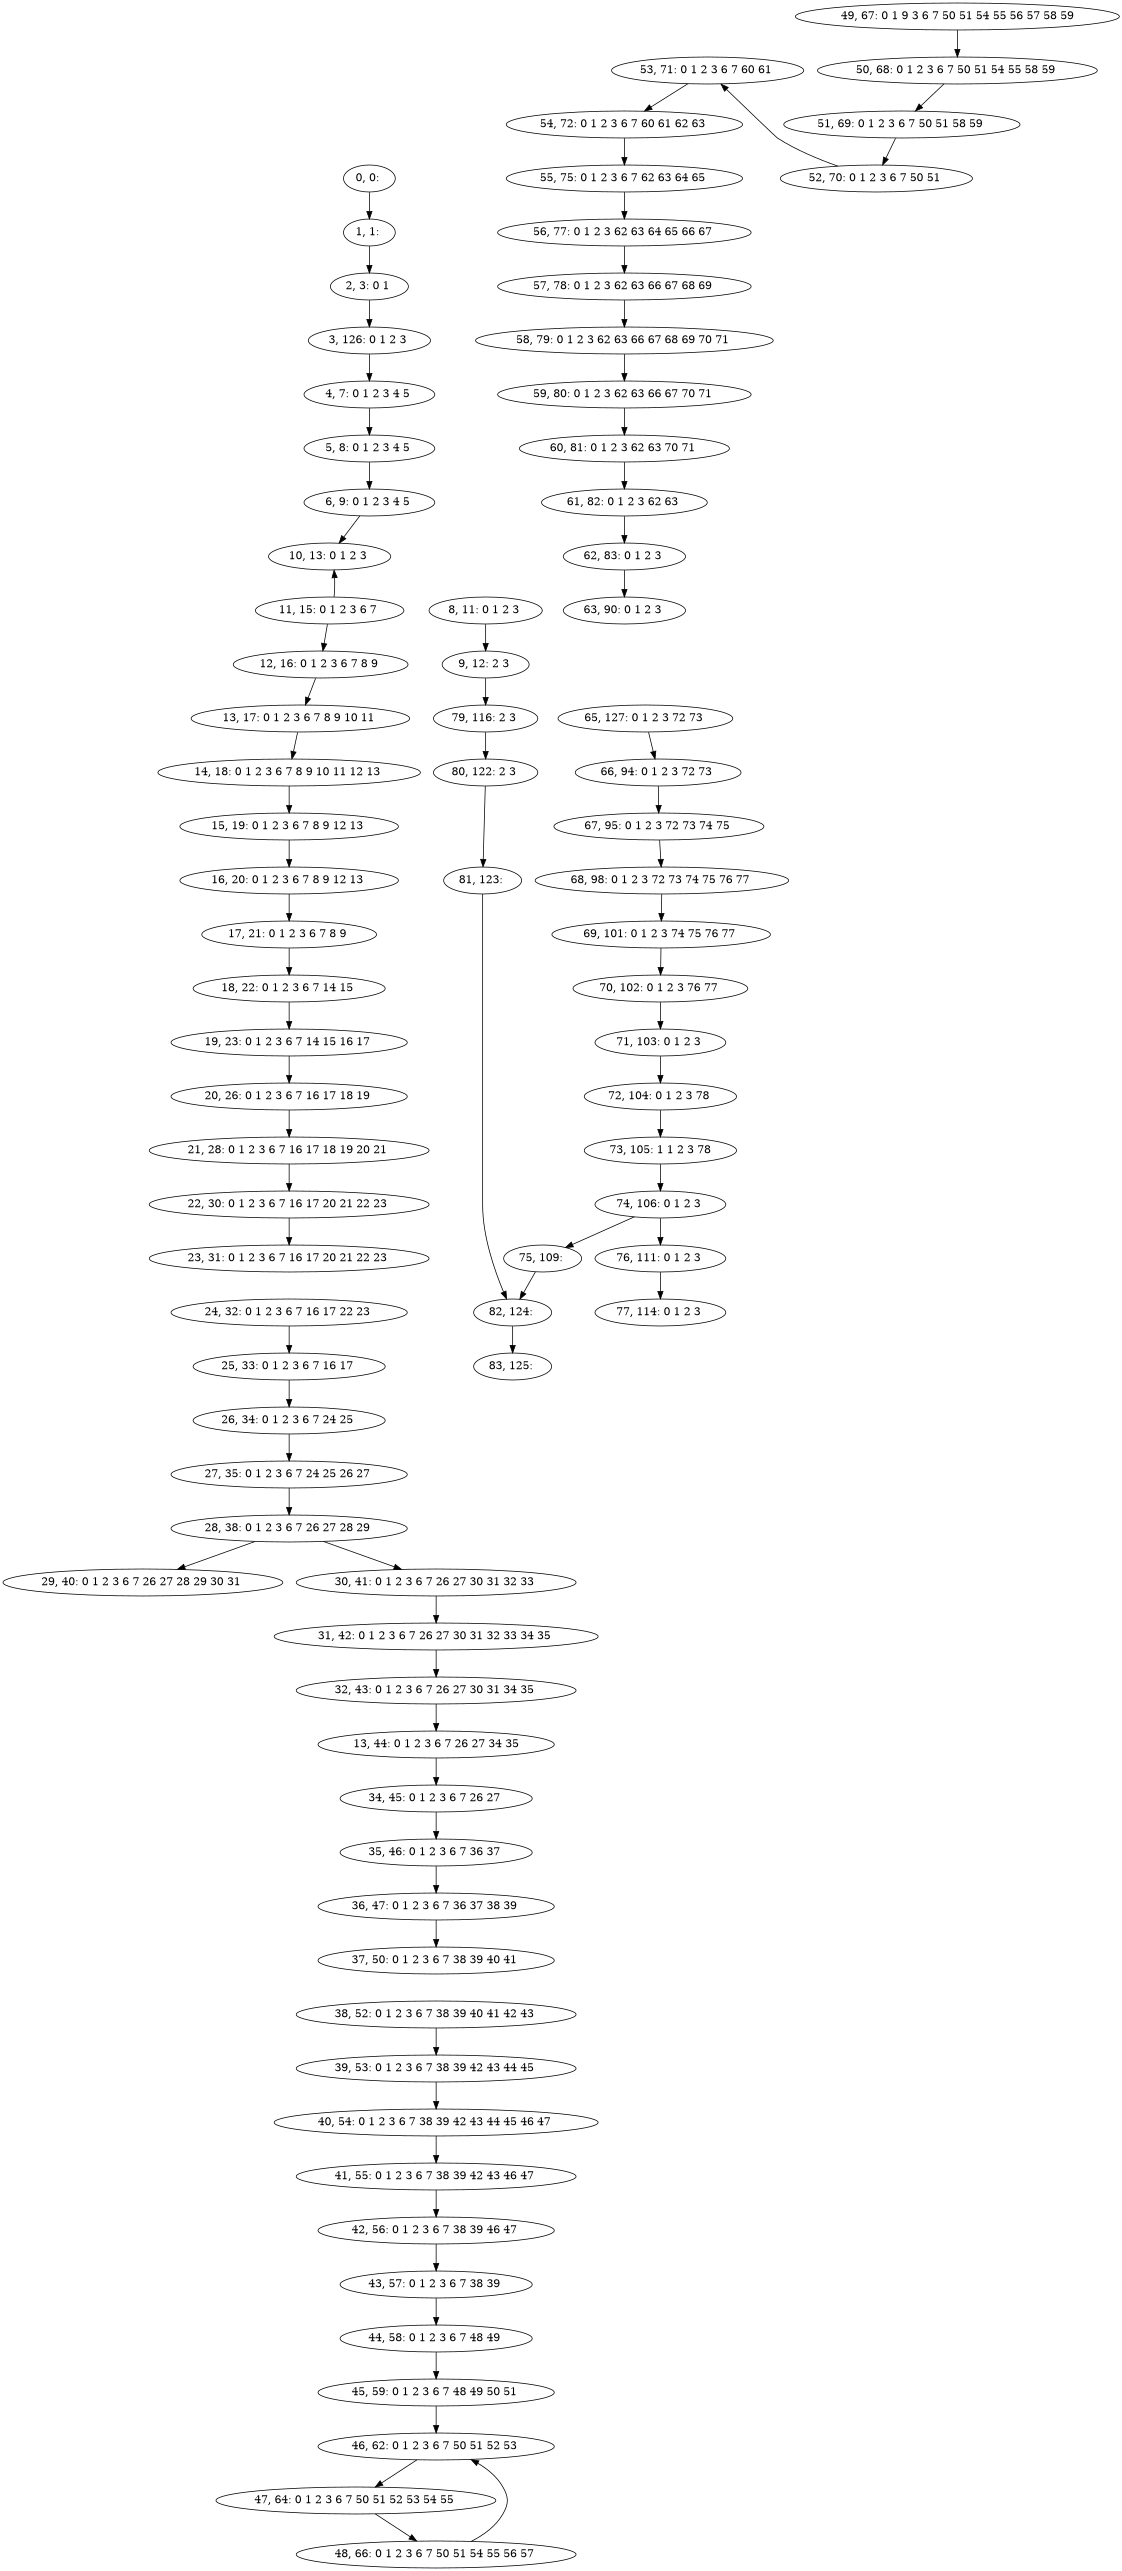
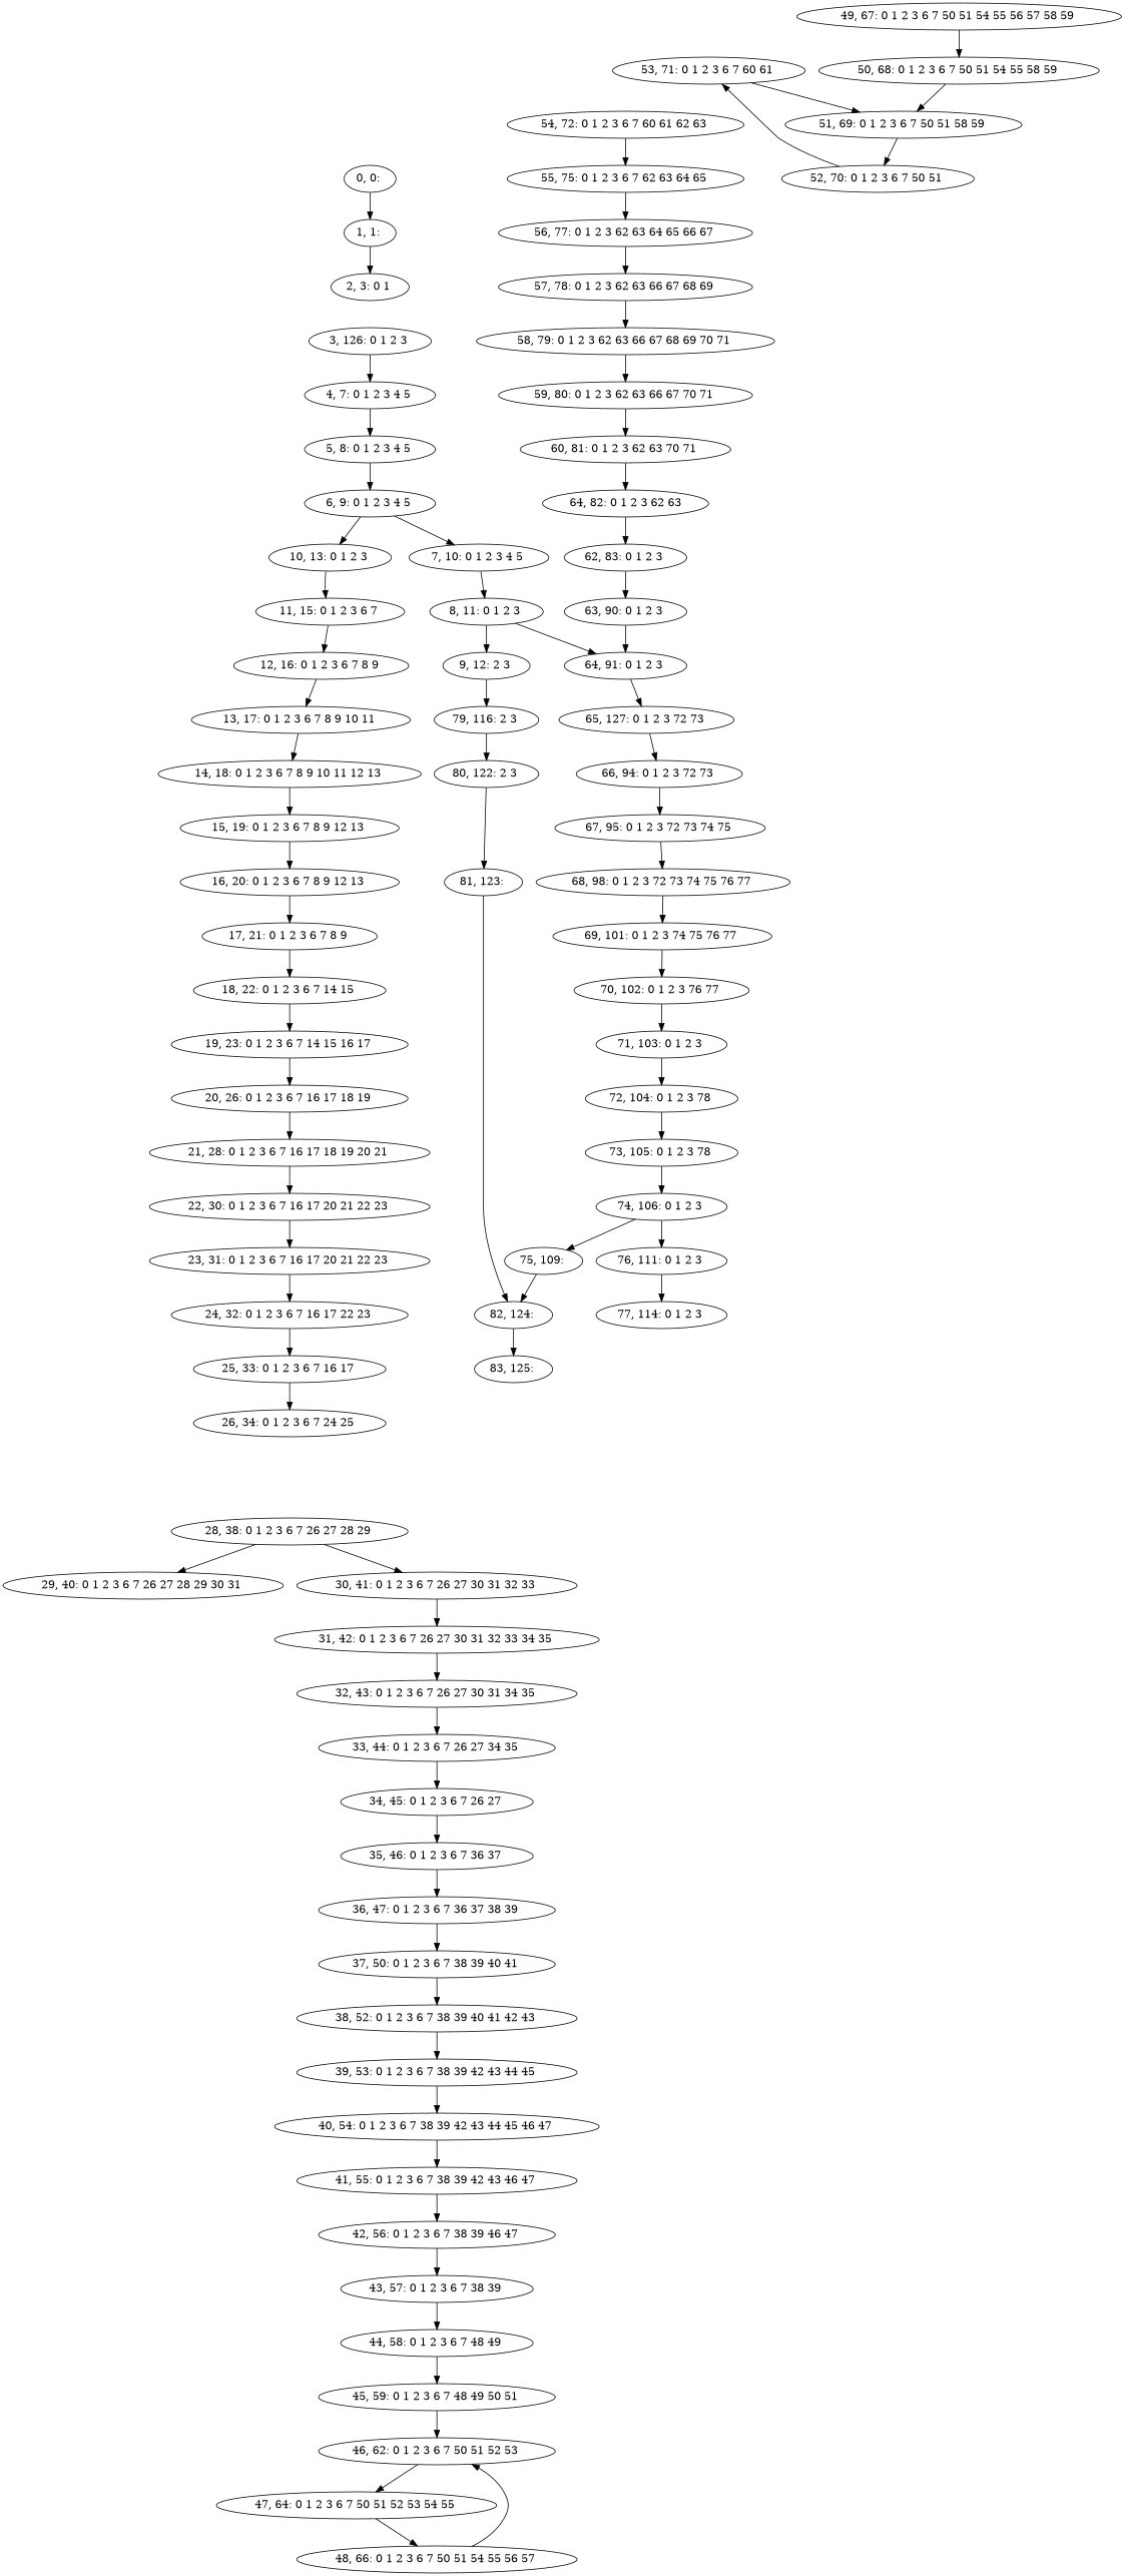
  digraph {
    n1 [label="0, 0: "]
    n2 [label="1, 1: "]
    n3 [label="2, 3: 0 1 "]
    n4 [label="3, 126: 0 1 2 3 "]
    n5 [label="4, 7: 0 1 2 3 4 5 "]
    n6 [label="5, 8: 0 1 2 3 4 5 "]
    n7 [label="6, 9: 0 1 2 3 4 5 "]
+   n8 [label="7, 10: 0 1 2 3 4 5 "]
    n9 [label="10, 13: 0 1 2 3 "]
    n10 [label="8, 11: 0 1 2 3 "]
    n11 [label="11, 15: 0 1 2 3 6 7 "]
    n12 [label="9, 12: 2 3 "]
+   n13 [label="64, 91: 0 1 2 3 "]
    n14 [label="79, 116: 2 3 "]
    n15 [label="65, 127: 0 1 2 3 72 73 "]
    n16 [label="80, 122: 2 3 "]
    n17 [label="12, 16: 0 1 2 3 6 7 8 9 "]
    n18 [label="13, 17: 0 1 2 3 6 7 8 9 10 11 "]
    n19 [label="14, 18: 0 1 2 3 6 7 8 9 10 11 12 13 "]
    n20 [label="15, 19: 0 1 2 3 6 7 8 9 12 13 "]
    n21 [label="16, 20: 0 1 2 3 6 7 8 9 12 13 "]
    n22 [label="17, 21: 0 1 2 3 6 7 8 9 "]
    n23 [label="18, 22: 0 1 2 3 6 7 14 15 "]
    n24 [label="19, 23: 0 1 2 3 6 7 14 15 16 17 "]
    n25 [label="20, 26: 0 1 2 3 6 7 16 17 18 19 "]
    n26 [label="21, 28: 0 1 2 3 6 7 16 17 18 19 20 21 "]
    n27 [label="22, 30: 0 1 2 3 6 7 16 17 20 21 22 23 "]
    n28 [label="23, 31: 0 1 2 3 6 7 16 17 20 21 22 23 "]
    n29 [label="24, 32: 0 1 2 3 6 7 16 17 22 23 "]
    n30 [label="25, 33: 0 1 2 3 6 7 16 17 "]
    n31 [label="26, 34: 0 1 2 3 6 7 24 25 "]
-   n32 [label="27, 35: 0 1 2 3 6 7 24 25 26 27 "]
    n33 [label="28, 38: 0 1 2 3 6 7 26 27 28 29 "]
    n34 [label="29, 40: 0 1 2 3 6 7 26 27 28 29 30 31 "]
    n35 [label="30, 41: 0 1 2 3 6 7 26 27 30 31 32 33 "]
    n36 [label="31, 42: 0 1 2 3 6 7 26 27 30 31 32 33 34 35 "]
    n37 [label="32, 43: 0 1 2 3 6 7 26 27 30 31 34 35 "]
-   n38 [label="13, 44: 0 1 2 3 6 7 26 27 34 35"]
+   n38 [label="33, 44: 0 1 2 3 6 7 26 27 34 35 "]
    n39 [label="34, 45: 0 1 2 3 6 7 26 27 "]
    n40 [label="35, 46: 0 1 2 3 6 7 36 37 "]
    n41 [label="36, 47: 0 1 2 3 6 7 36 37 38 39 "]
    n42 [label="37, 50: 0 1 2 3 6 7 38 39 40 41 "]
    n43 [label="38, 52: 0 1 2 3 6 7 38 39 40 41 42 43 "]
    n44 [label="39, 53: 0 1 2 3 6 7 38 39 42 43 44 45 "]
    n45 [label="40, 54: 0 1 2 3 6 7 38 39 42 43 44 45 46 47 "]
    n46 [label="41, 55: 0 1 2 3 6 7 38 39 42 43 46 47 "]
    n47 [label="42, 56: 0 1 2 3 6 7 38 39 46 47 "]
    n48 [label="43, 57: 0 1 2 3 6 7 38 39 "]
    n49 [label="44, 58: 0 1 2 3 6 7 48 49 "]
    n50 [label="45, 59: 0 1 2 3 6 7 48 49 50 51 "]
    n51 [label="46, 62: 0 1 2 3 6 7 50 51 52 53 "]
    n52 [label="47, 64: 0 1 2 3 6 7 50 51 52 53 54 55 "]
    n53 [label="48, 66: 0 1 2 3 6 7 50 51 54 55 56 57 "]
-   n54 [label="49, 67: 0 1 9 3 6 7 50 51 54 55 56 57 58 59"]
+   n54 [label="49, 67: 0 1 2 3 6 7 50 51 54 55 56 57 58 59 "]
    n55 [label="50, 68: 0 1 2 3 6 7 50 51 54 55 58 59 "]
    n56 [label="51, 69: 0 1 2 3 6 7 50 51 58 59 "]
    n57 [label="52, 70: 0 1 2 3 6 7 50 51 "]
    n58 [label="53, 71: 0 1 2 3 6 7 60 61 "]
    n59 [label="54, 72: 0 1 2 3 6 7 60 61 62 63 "]
    n60 [label="55, 75: 0 1 2 3 6 7 62 63 64 65 "]
    n61 [label="56, 77: 0 1 2 3 62 63 64 65 66 67 "]
    n62 [label="57, 78: 0 1 2 3 62 63 66 67 68 69 "]
    n63 [label="58, 79: 0 1 2 3 62 63 66 67 68 69 70 71 "]
    n64 [label="59, 80: 0 1 2 3 62 63 66 67 70 71 "]
    n65 [label="60, 81: 0 1 2 3 62 63 70 71 "]
-   n66 [label="61, 82: 0 1 2 3 62 63 "]
+   n66 [label="64, 82: 0 1 2 3 62 63"]
    n67 [label="62, 83: 0 1 2 3 "]
    n68 [label="63, 90: 0 1 2 3 "]
    n69 [label="66, 94: 0 1 2 3 72 73 "]
    n70 [label="67, 95: 0 1 2 3 72 73 74 75 "]
    n71 [label="68, 98: 0 1 2 3 72 73 74 75 76 77 "]
    n72 [label="69, 101: 0 1 2 3 74 75 76 77 "]
    n73 [label="70, 102: 0 1 2 3 76 77 "]
    n74 [label="71, 103: 0 1 2 3 "]
    n75 [label="72, 104: 0 1 2 3 78 "]
-   n76 [label="73, 105: 1 1 2 3 78"]
+   n76 [label="73, 105: 0 1 2 3 78 "]
    n77 [label="74, 106: 0 1 2 3 "]
    n78 [label="75, 109: "]
    n79 [label="76, 111: 0 1 2 3 "]
    n80 [label="82, 124: "]
    n81 [label="77, 114: 0 1 2 3 "]
    n82 [label="83, 125: "]
    n83 [label="81, 123: "]
    n1 -> n2
    n2 -> n3
-   n3 -> n4
    n4 -> n5
    n5 -> n6
    n6 -> n7
+   n7 -> n8
    n7 -> n9
-   n11 -> n9
+   n8 -> n10
+   n9 -> n11
    n10 -> n12
+   n10 -> n13
    n11 -> n17
    n12 -> n14
+   n13 -> n15
    n14 -> n16
    n15 -> n69
    n16 -> n83
    n17 -> n18
    n18 -> n19
    n19 -> n20
    n20 -> n21
    n21 -> n22
    n22 -> n23
    n23 -> n24
    n24 -> n25
    n25 -> n26
    n26 -> n27
    n27 -> n28
+   n28 -> n29
    n29 -> n30
    n30 -> n31
-   n31 -> n32
-   n32 -> n33
    n33 -> n34
    n33 -> n35
    n35 -> n36
    n36 -> n37
    n37 -> n38
    n38 -> n39
    n39 -> n40
    n40 -> n41
    n41 -> n42
+   n42 -> n43
    n43 -> n44
    n44 -> n45
    n45 -> n46
    n46 -> n47
    n47 -> n48
    n48 -> n49
    n49 -> n50
    n50 -> n51
    n51 -> n52
    n52 -> n53
    n53 -> n51
    n54 -> n55
    n55 -> n56
    n56 -> n57
    n57 -> n58
-   n58 -> n59
+   n58 -> n56
    n59 -> n60
    n60 -> n61
    n61 -> n62
    n62 -> n63
    n63 -> n64
    n64 -> n65
    n65 -> n66
    n66 -> n67
    n67 -> n68
+   n68 -> n13
    n69 -> n70
    n70 -> n71
    n71 -> n72
    n72 -> n73
    n73 -> n74
    n74 -> n75
    n75 -> n76
    n76 -> n77
    n77 -> n78
    n77 -> n79
    n78 -> n80
    n79 -> n81
    n80 -> n82
    n83 -> n80
  }
